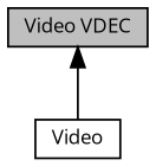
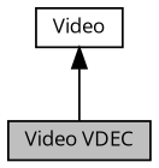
  digraph {
    rankdir=TB
    fontname="Open Sans"
    node [color=black fontname="Open Sans" fontsize=10 shape=box style=filled]
    n1 [fillcolor=white height=0.2 label=Video width=0.4]
    n2 [fillcolor=grey75 fontcolor=black height=0.2 label="Video VDEC" width=0.4]
-   n2 -> n1 [dir=back fontname="Open Sans" fontsize=10 labelfontname=Helvetica labelfontsize=10 shape=plaintext style=solid]
+   n1 -> n2 [dir=back fontname="Open Sans" fontsize=10 labelfontname=Helvetica labelfontsize=10 shape=plaintext style=solid]
  }
